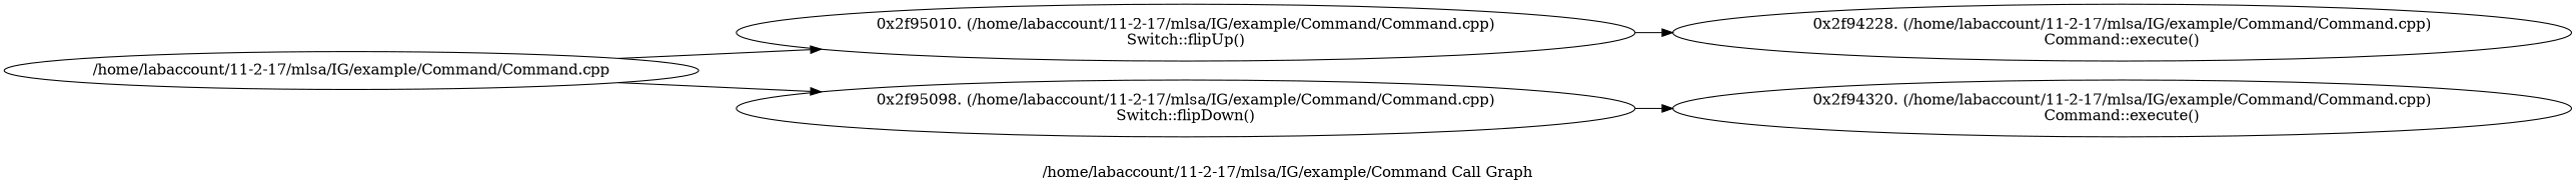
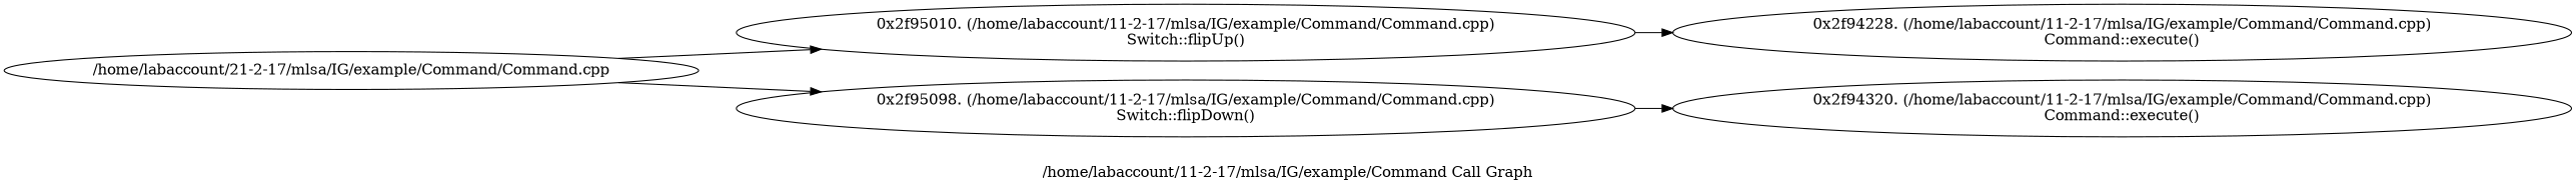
  digraph {
    label="/home/labaccount/11-2-17/mlsa/IG/example/Command Call Graph"
    rankdir=LR
    node [shape=oval]
-   n1 [label="/home/labaccount/11-2-17/mlsa/IG/example/Command/Command.cpp"]
+   n1 [label="/home/labaccount/21-2-17/mlsa/IG/example/Command/Command.cpp"]
    n2 [label="0x2f95010. (/home/labaccount/11-2-17/mlsa/IG/example/Command/Command.cpp)\nSwitch::flipUp()"]
    n3 [label="0x2f95098. (/home/labaccount/11-2-17/mlsa/IG/example/Command/Command.cpp)\nSwitch::flipDown()"]
    n4 [label="0x2f94228. (/home/labaccount/11-2-17/mlsa/IG/example/Command/Command.cpp)\nCommand::execute()"]
    n5 [label="0x2f94320. (/home/labaccount/11-2-17/mlsa/IG/example/Command/Command.cpp)\nCommand::execute()"]
    n1 -> n2
    n1 -> n3
    n2 -> n4
    n3 -> n5
  }
